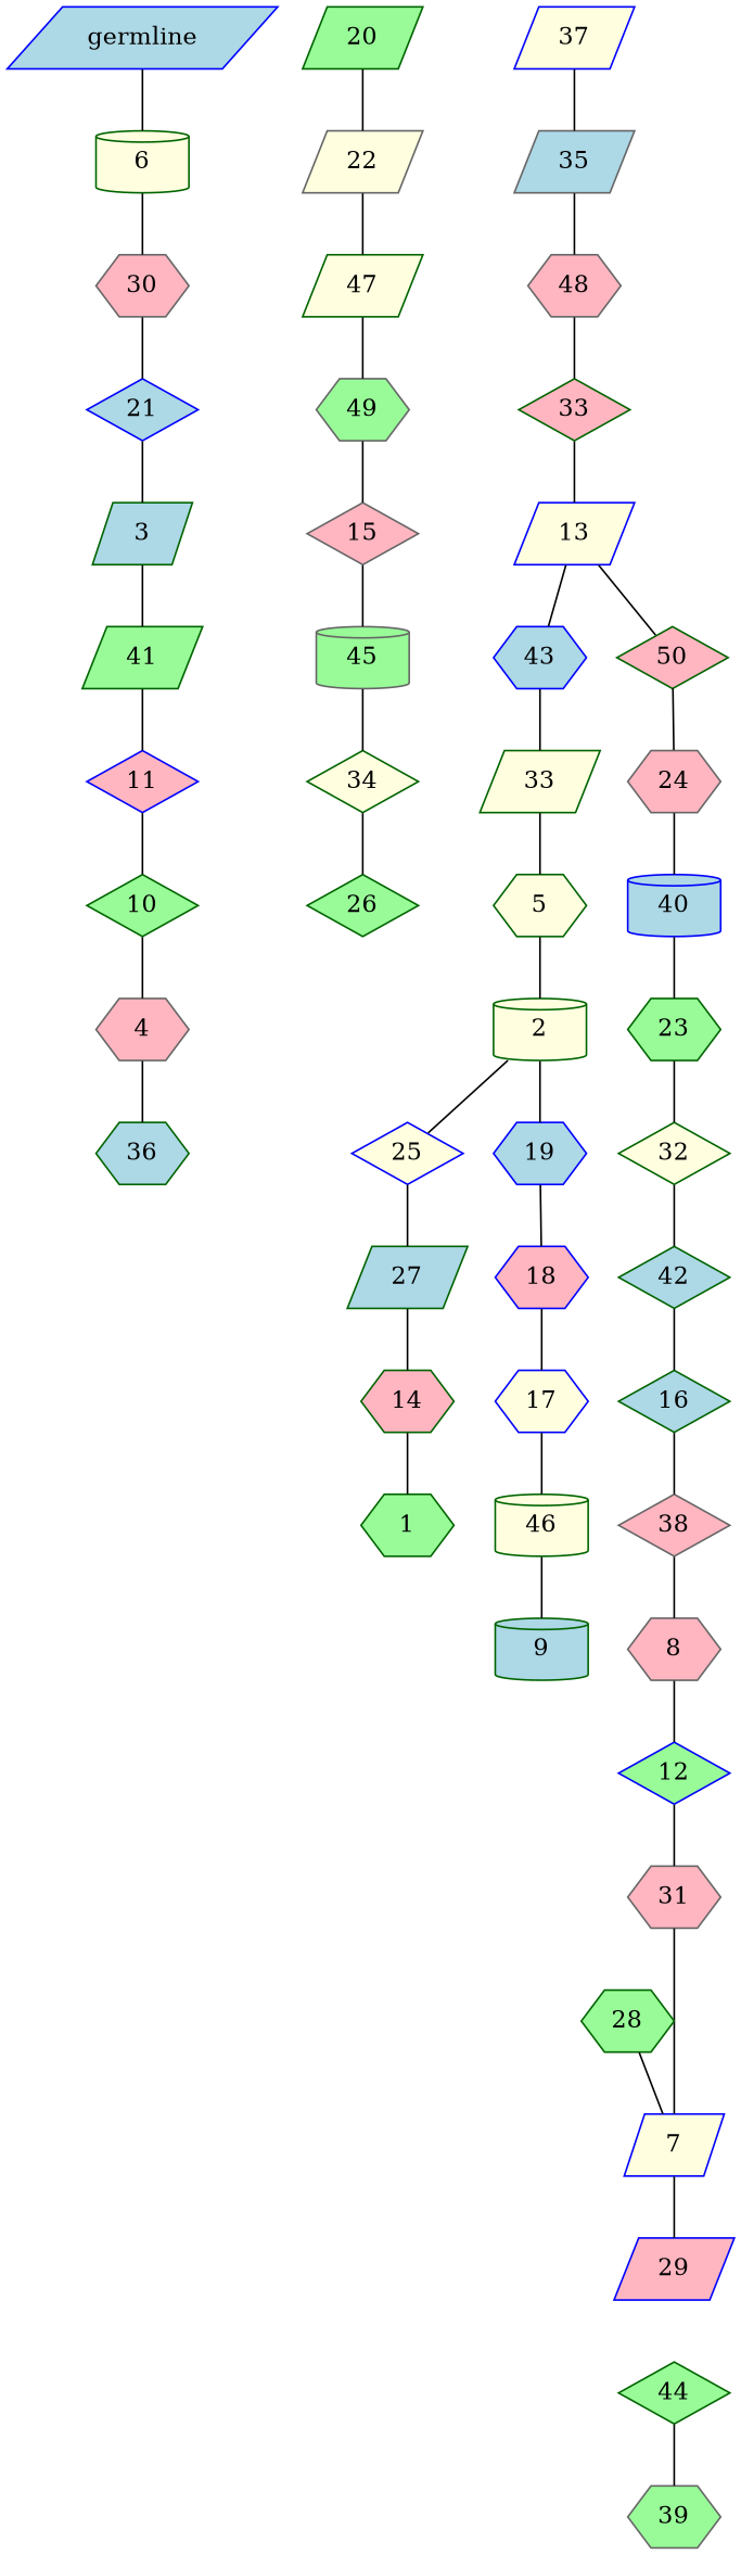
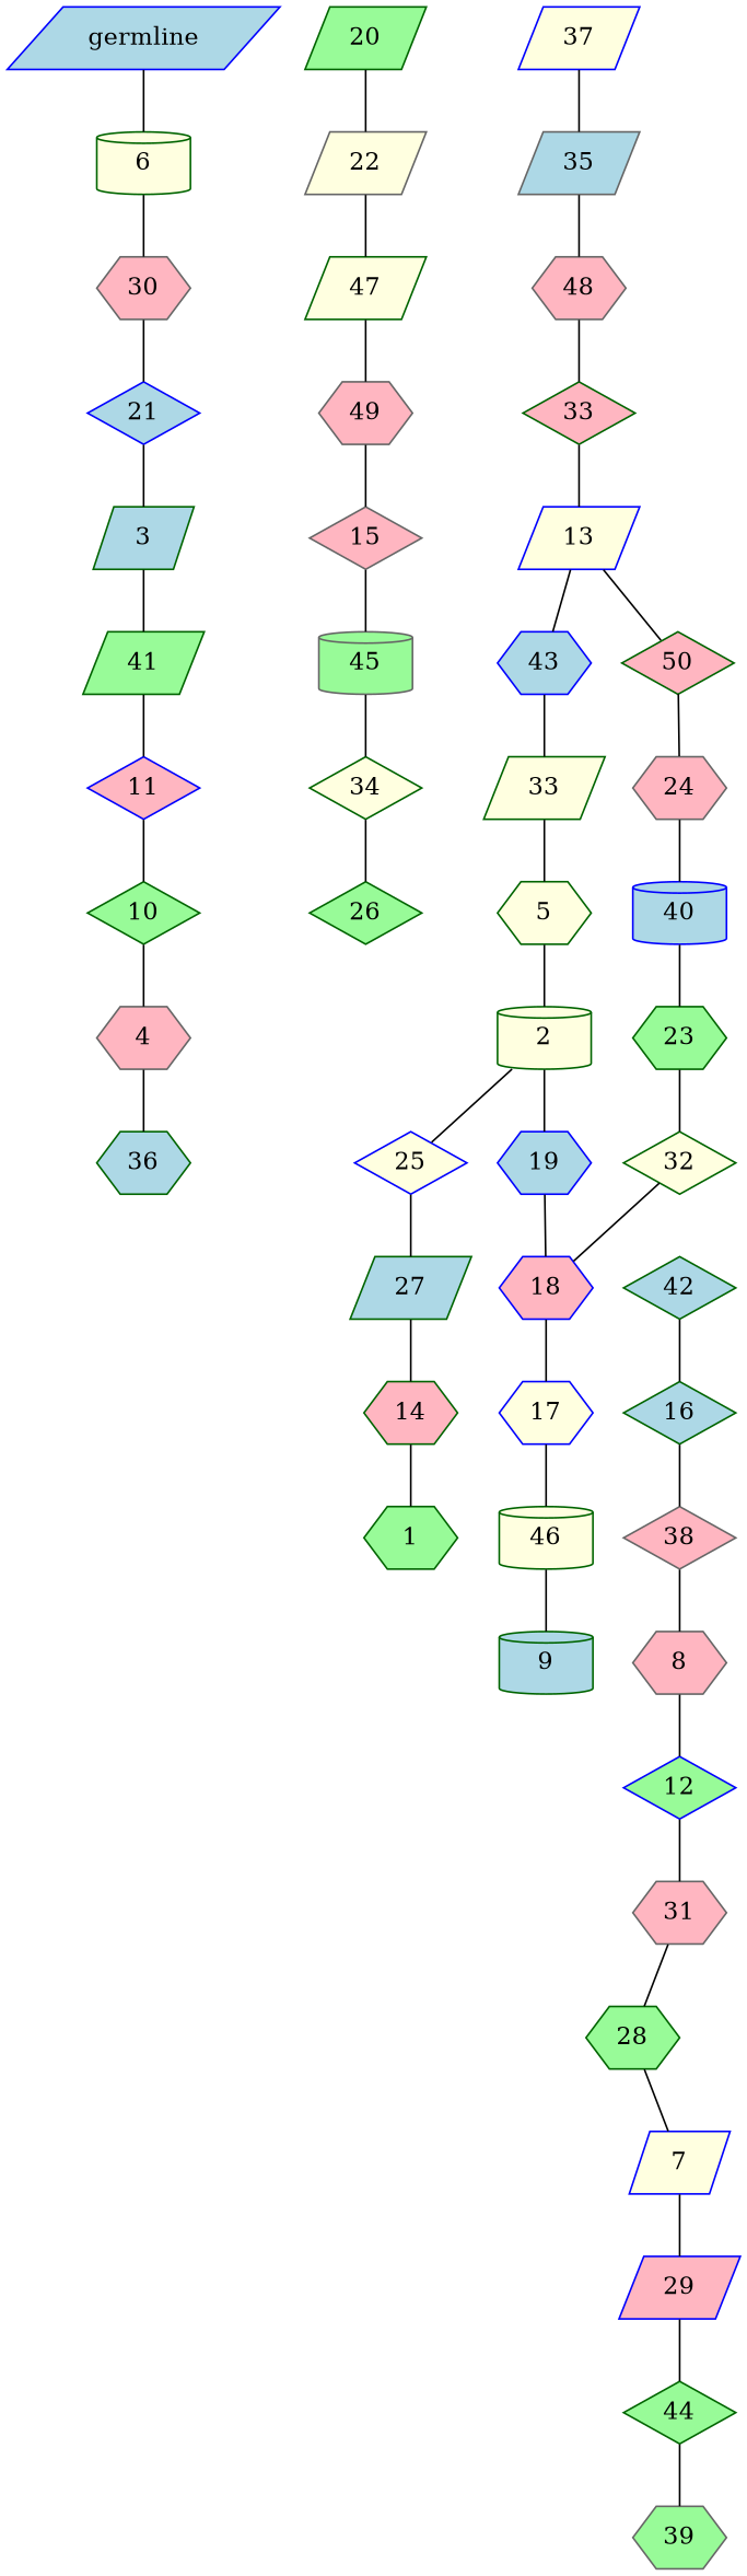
  graph {
    rankdir=UD
    splines=line
    node [color=darkgreen fillcolor=lightyellow shape=hexagon style=filled]
    n1 [color=blue fillcolor=lightblue label=germline shape=parallelogram]
    n2 [label=6 shape=cylinder]
    n3 [color=gray40 fillcolor=lightpink label=30]
    n4 [color=blue fillcolor=lightblue label=21 shape=diamond]
    n5 [fillcolor=lightblue label=3 shape=parallelogram]
    n6 [fillcolor=palegreen label=41 shape=parallelogram]
    n7 [color=blue fillcolor=lightpink label=11 shape=diamond]
    n8 [fillcolor=palegreen label=10 shape=diamond]
    n9 [color=gray40 fillcolor=lightpink label=4]
    n10 [fillcolor=lightblue label=36]
    n11 [fillcolor=palegreen label=20 shape=parallelogram]
    n12 [color=gray40 label=22 shape=parallelogram]
    n13 [color=blue label=37 shape=parallelogram]
    n14 [color=gray40 fillcolor=lightblue label=35 shape=parallelogram]
    n15 [label=47 shape=parallelogram]
-   n16 [color=gray40 fillcolor=palegreen label=49]
+   n16 [color=gray40 fillcolor=lightpink label=49]
    n17 [color=gray40 fillcolor=lightpink label=15 shape=diamond]
    n18 [color=gray40 fillcolor=palegreen label=45 shape=cylinder]
    n19 [label=34 shape=diamond]
    n20 [fillcolor=palegreen label=26 shape=diamond]
    n21 [color=gray40 fillcolor=lightpink label=48]
    n22 [fillcolor=lightpink label=33 shape=diamond]
    n23 [color=blue label=13 shape=parallelogram]
    n24 [color=blue fillcolor=lightblue label=43]
    n25 [fillcolor=lightpink label=50 shape=diamond]
    n26 [label=33 shape=parallelogram]
    n27 [color=gray40 fillcolor=lightpink label=24]
    n28 [label=5]
    n29 [label=2 shape=cylinder]
    n30 [color=blue label=25 shape=diamond]
    n31 [color=blue fillcolor=lightblue label=19]
    n32 [fillcolor=lightblue label=27 shape=parallelogram]
    n33 [color=blue fillcolor=lightpink label=18]
    n34 [fillcolor=lightpink label=14]
    n35 [fillcolor=palegreen label=1]
    n36 [color=blue label=17]
    n37 [label=46 shape=cylinder]
    n38 [fillcolor=lightblue label=9 shape=cylinder]
    n39 [color=blue fillcolor=lightblue label=40 shape=cylinder]
    n40 [fillcolor=palegreen label=23]
    n41 [label=32 shape=diamond]
    n42 [fillcolor=lightblue label=42 shape=diamond]
    n43 [fillcolor=lightblue label=16 shape=diamond]
    n44 [color=gray40 fillcolor=lightpink label=38 shape=diamond]
    n45 [color=gray40 fillcolor=lightpink label=8]
    n46 [color=blue fillcolor=palegreen label=12 shape=diamond]
    n47 [color=gray40 fillcolor=lightpink label=31]
    n48 [fillcolor=palegreen label=28]
    n49 [color=blue label=7 shape=parallelogram]
    n50 [color=blue fillcolor=lightpink label=29 shape=parallelogram]
    n51 [fillcolor=palegreen label=44 shape=diamond]
    n52 [color=gray40 fillcolor=palegreen label=39]
    n1 -- n2
    n2 -- n3
    n3 -- n4
    n4 -- n5
    n5 -- n6
    n6 -- n7
    n7 -- n8
    n8 -- n9
    n9 -- n10
    n11 -- n12
    n12 -- n15
    n13 -- n14
    n14 -- n21
    n15 -- n16
    n16 -- n17
    n17 -- n18
    n18 -- n19
    n19 -- n20
    n21 -- n22
    n22 -- n23
    n23 -- n24
    n23 -- n25
    n24 -- n26
    n25 -- n27
    n26 -- n28
    n27 -- n39
    n28 -- n29
    n29 -- n30
    n29 -- n31
    n30 -- n32
    n31 -- n33
    n32 -- n34
    n33 -- n36
    n34 -- n35
    n36 -- n37
    n37 -- n38
    n39 -- n40
    n40 -- n41
-   n41 -- n42
+   n41 -- n33
    n42 -- n43
    n43 -- n44
    n44 -- n45
    n45 -- n46
    n46 -- n47
-   n47 -- n49
+   n47 -- n48
    n48 -- n49
    n49 -- n50
+   n50 -- n51
    n51 -- n52
  }
